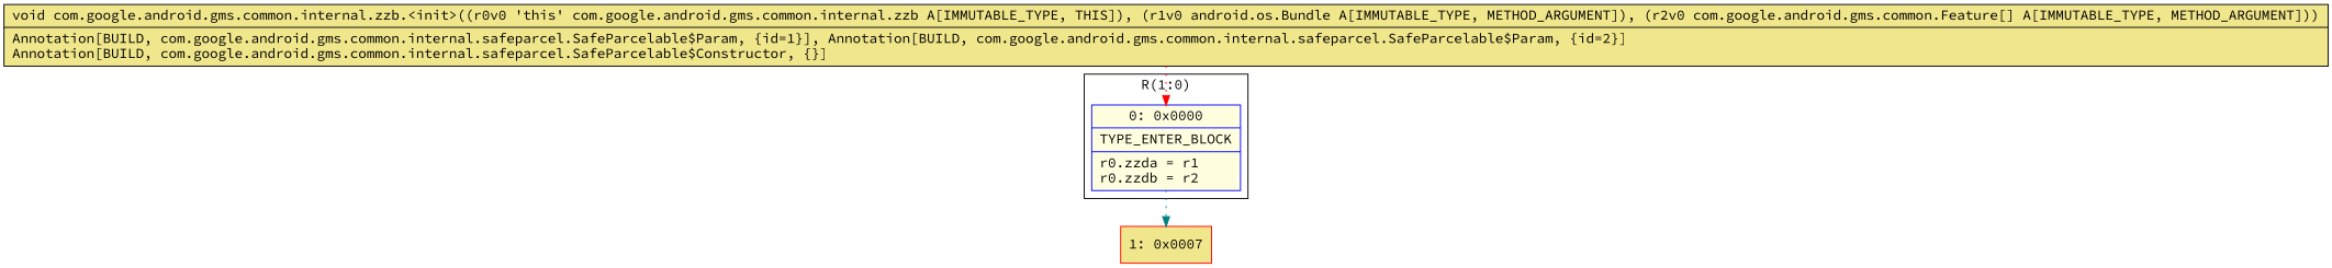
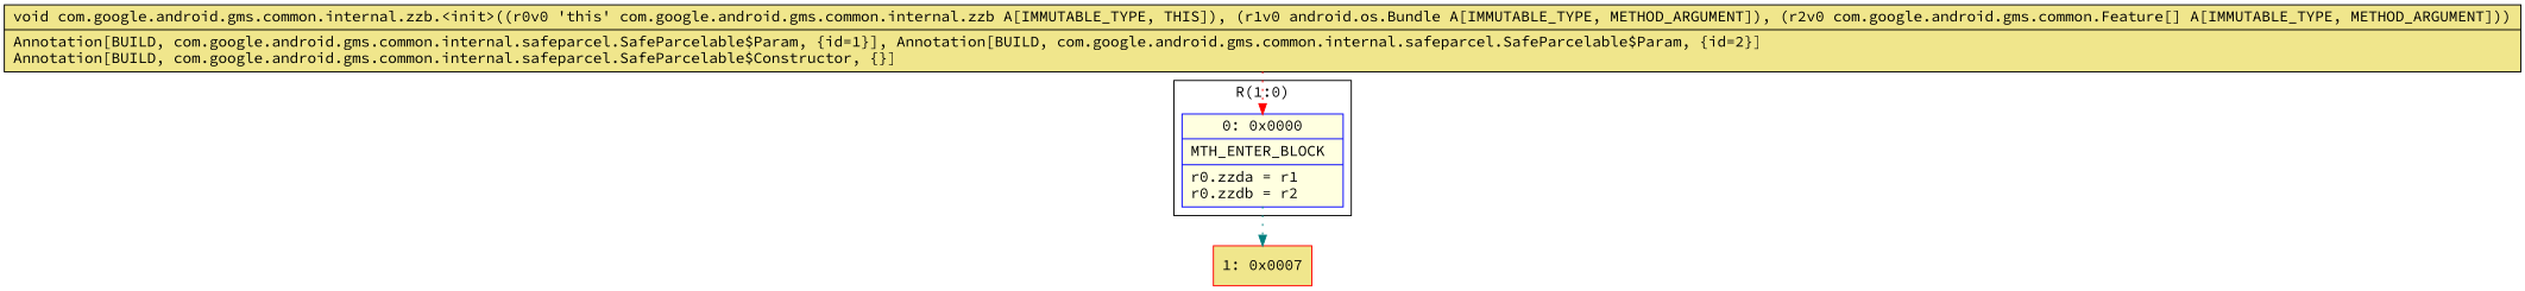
  digraph {
    fontname="Source Code Pro"
    node [shape=record style=filled fillcolor=khaki fontname="Source Code Pro"]
    edge [style=dotted fontname="Source Code Pro"]
-   n1 [color=blue label="{0\:\ 0x0000|TYPE_ENTER_BLOCK\l|r0.zzda = r1\lr0.zzdb = r2\l}" fillcolor=lightyellow]
+   n1 [color=blue label="{0\:\ 0x0000|MTH_ENTER_BLOCK\l|r0.zzda = r1\lr0.zzdb = r2\l}" fillcolor=lightyellow]
    n2 [color=red label="{1\:\ 0x0007}"]
    n3 [label="{void com.google.android.gms.common.internal.zzb.\<init\>((r0v0 'this' com.google.android.gms.common.internal.zzb A[IMMUTABLE_TYPE, THIS]), (r1v0 android.os.Bundle A[IMMUTABLE_TYPE, METHOD_ARGUMENT]), (r2v0 com.google.android.gms.common.Feature[] A[IMMUTABLE_TYPE, METHOD_ARGUMENT]))  | Annotation[BUILD, com.google.android.gms.common.internal.safeparcel.SafeParcelable$Param, \{id=1\}], Annotation[BUILD, com.google.android.gms.common.internal.safeparcel.SafeParcelable$Param, \{id=2\}]\lAnnotation[BUILD, com.google.android.gms.common.internal.safeparcel.SafeParcelable$Constructor, \{\}]\l}"]
    subgraph cluster_1 {
      label="R(1:0)"
      n1
    }
    n1 -> n2 [color=teal]
    n3 -> n1 [color=red]
  }
